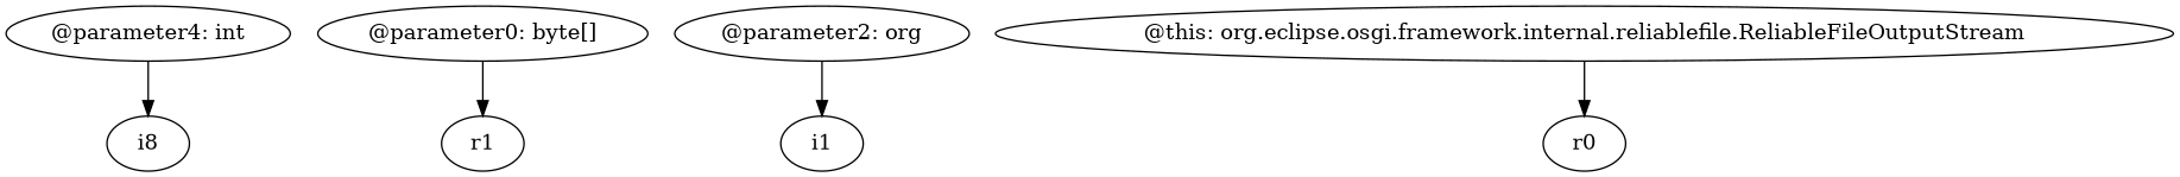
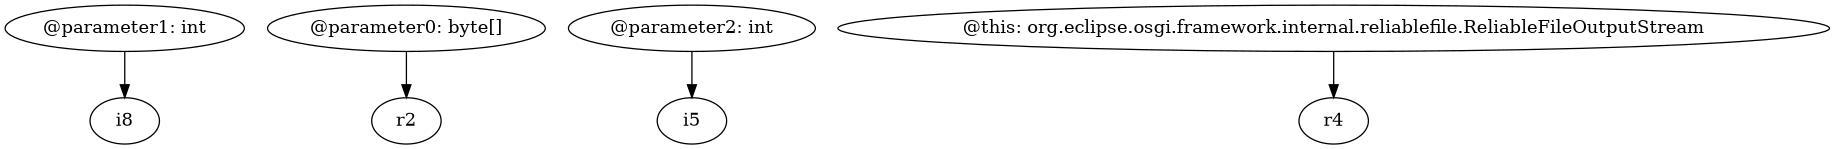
  digraph {
-   n1 [label="@parameter4: int"]
+   n1 [label="@parameter1: int"]
    n2 [label=i8]
    n3 [label="@parameter0: byte[]"]
-   n4 [label=r1]
-   n5 [label="@parameter2: org"]
-   n6 [label=i1]
+   n4 [label=r2]
+   n5 [label="@parameter2: int"]
+   n6 [label=i5]
    n7 [label="@this: org.eclipse.osgi.framework.internal.reliablefile.ReliableFileOutputStream"]
-   n8 [label=r0]
+   n8 [label=r4]
    n1 -> n2
    n3 -> n4
    n5 -> n6
    n7 -> n8
  }
